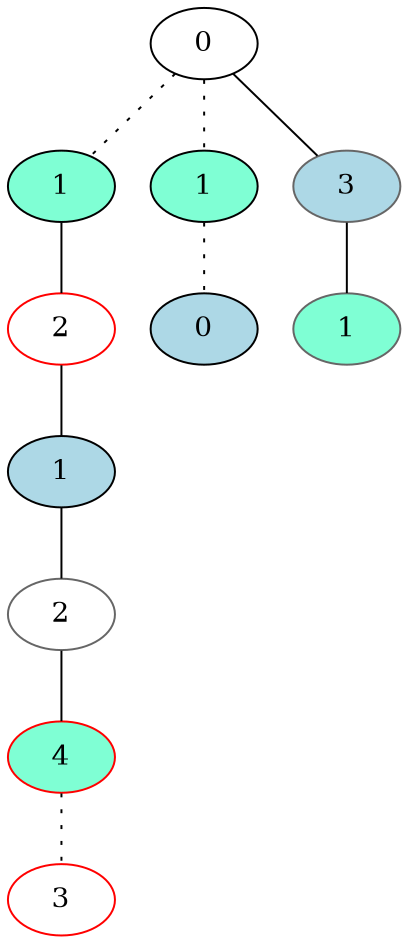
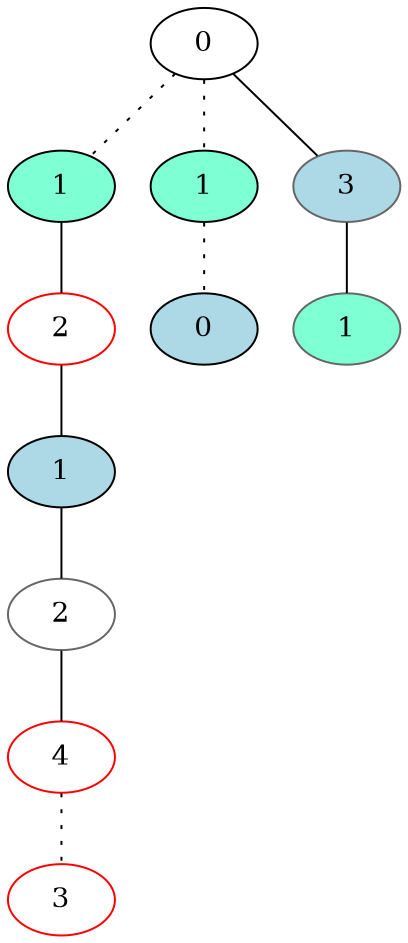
  graph {
    node [style=filled fillcolor=white color=black]
    n1 [label=0]
    n2 [label=1 fillcolor=aquamarine]
    n3 [label=1 fillcolor=aquamarine]
    n4 [label=3 fillcolor=lightblue color=gray40]
    n5 [label=2 color=red]
    n6 [label=1 fillcolor=lightblue]
    n7 [label=2 color=gray40]
-   n8 [label=4 fillcolor=aquamarine color=red]
+   n8 [label=4 color=red]
    n9 [label=3 color=red]
    n10 [label=0 fillcolor=lightblue]
    n11 [label=1 fillcolor=aquamarine color=gray40]
    n1 -- n2 [style=dotted]
    n1 -- n3 [style=dotted]
    n1 -- n4
    n2 -- n5
    n3 -- n10 [style=dotted]
    n4 -- n11
    n5 -- n6
    n6 -- n7
    n7 -- n8
    n8 -- n9 [style=dotted]
  }
